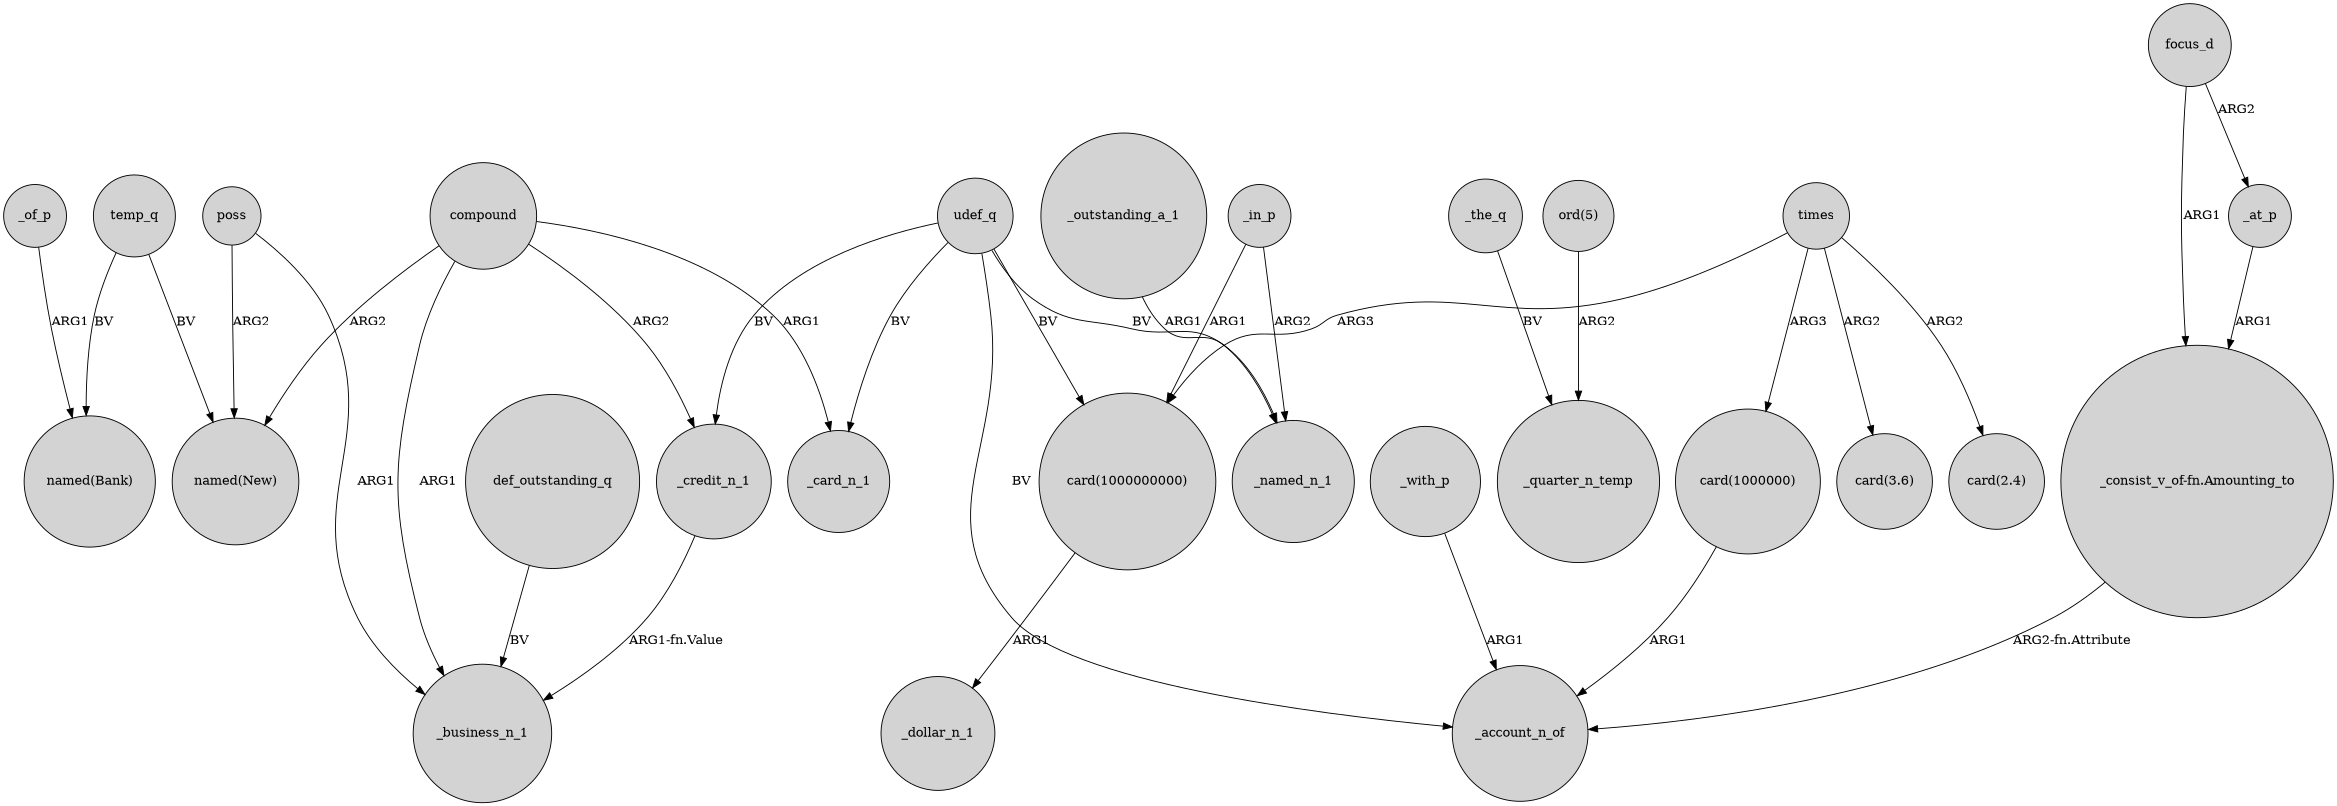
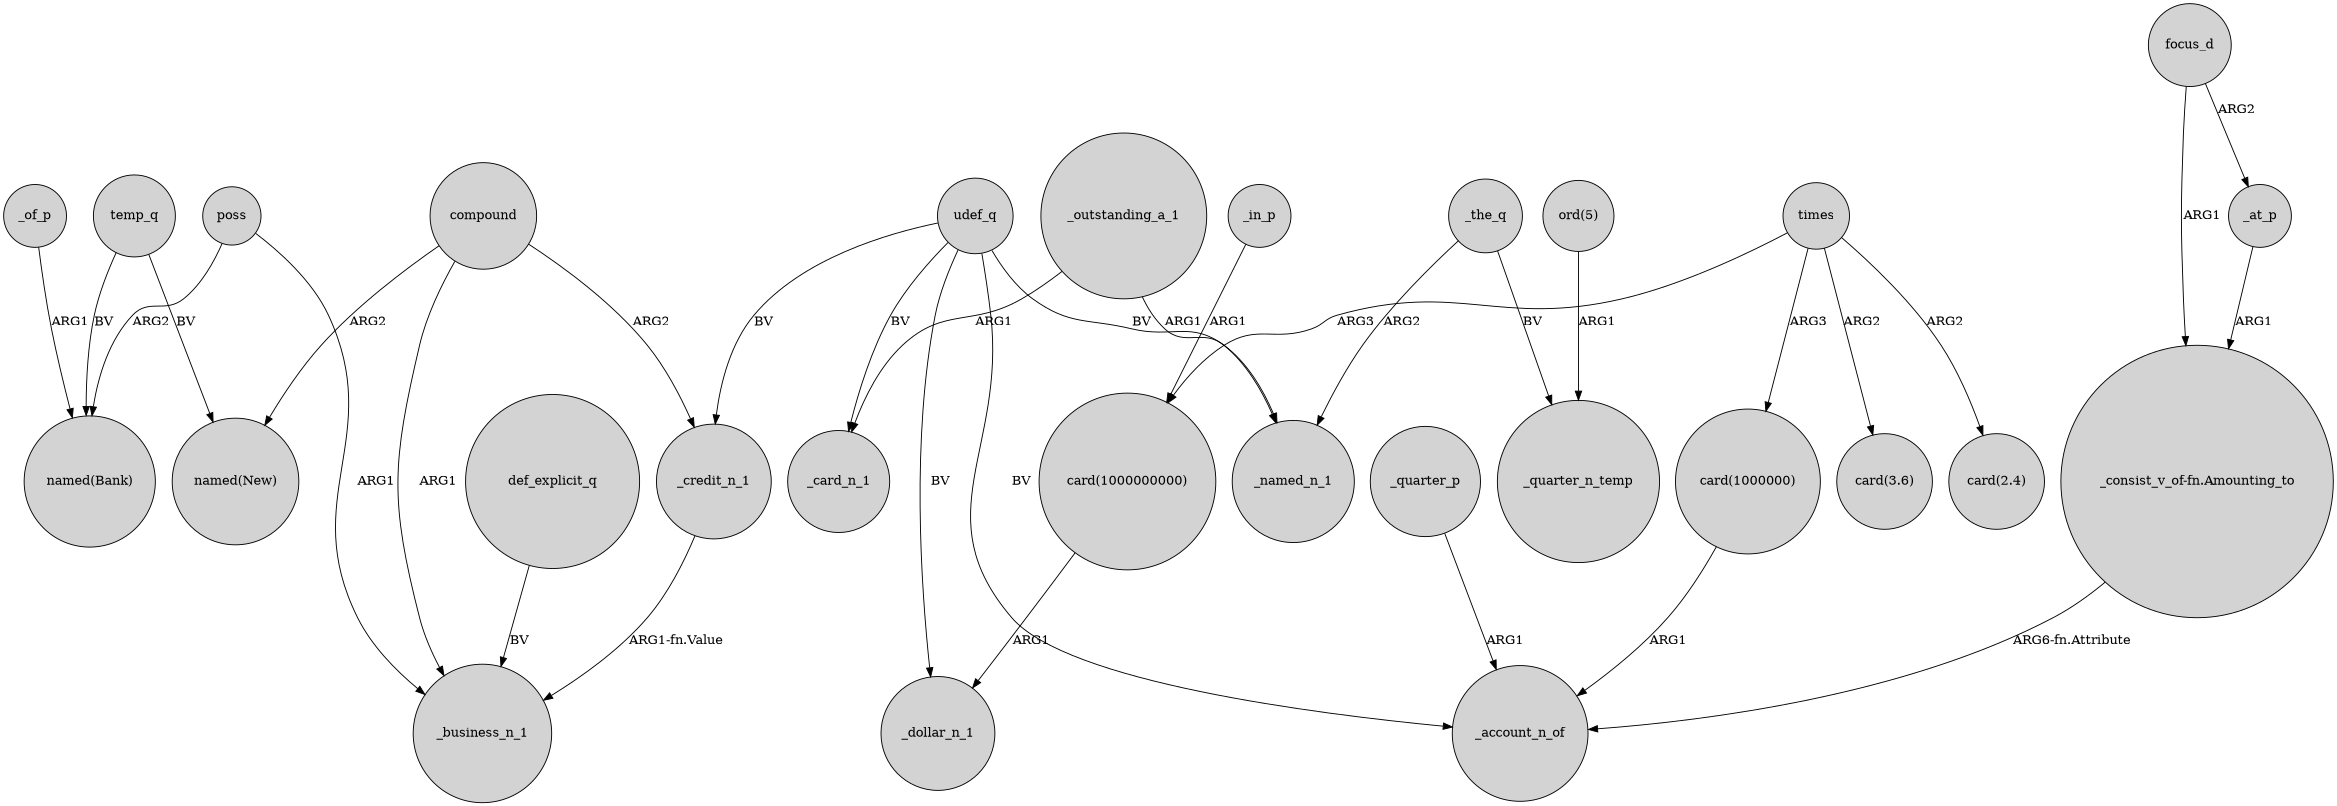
  digraph {
    node [shape=circle style=filled]
    "card(1000000)"
    _account_n_of
    udef_q
    _card_n_1
    _dollar_n_1
    n6 [label=_named_n_1]
    _credit_n_1
    _business_n_1
    "card(1000000000)"
-   def_explicit_q [label=def_outstanding_q]
+   def_explicit_q
    _at_p
    "_consist_v_of-fn.Amounting_to"
    poss
    "named(Bank)"
    compound
    "named(New)"
    n17 [label="ord(5)"]
    _quarter_n_temp
    n19 [label=temp_q]
    _the_q
    focus_d
    times
    "card(3.6)"
    "card(2.4)"
    _of_p
-   _with_p
+   _with_p [label=_quarter_p]
    _in_p
    _outstanding_a_1
    "card(1000000)" -> _account_n_of [label=ARG1]
    udef_q -> _account_n_of [label=BV]
    udef_q -> _card_n_1 [label=BV]
-   udef_q -> "card(1000000000)" [label=BV]
+   udef_q -> _dollar_n_1 [label=BV]
    udef_q -> n6 [label=BV]
    udef_q -> _credit_n_1 [label=BV]
    _credit_n_1 -> _business_n_1 [label="ARG1-fn.Value"]
    "card(1000000000)" -> _dollar_n_1 [label=ARG1]
    def_explicit_q -> _business_n_1 [label=BV]
    _at_p -> "_consist_v_of-fn.Amounting_to" [label=ARG1]
-   "_consist_v_of-fn.Amounting_to" -> _account_n_of [label="ARG2-fn.Attribute"]
+   "_consist_v_of-fn.Amounting_to" -> _account_n_of [label="ARG6-fn.Attribute"]
    poss -> _business_n_1 [label=ARG1]
-   poss -> "named(New)" [label=ARG2]
-   compound -> _card_n_1 [label=ARG1]
+   poss -> "named(Bank)" [label=ARG2]
+   _outstanding_a_1 -> _card_n_1 [label=ARG1]
    compound -> _credit_n_1 [label=ARG2]
    compound -> _business_n_1 [label=ARG1]
    compound -> "named(New)" [label=ARG2]
-   n17 -> _quarter_n_temp [label=ARG2]
+   n17 -> _quarter_n_temp [label=ARG1]
    n19 -> "named(Bank)" [label=BV]
    n19 -> "named(New)" [label=BV]
    _the_q -> _quarter_n_temp [label=BV]
    focus_d -> _at_p [label=ARG2]
    focus_d -> "_consist_v_of-fn.Amounting_to" [label=ARG1]
    times -> "card(1000000)" [label=ARG3]
    times -> "card(1000000000)" [label=ARG3]
    times -> "card(3.6)" [label=ARG2]
    times -> "card(2.4)" [label=ARG2]
    _of_p -> "named(Bank)" [label=ARG1]
    _with_p -> _account_n_of [label=ARG1]
-   _in_p -> n6 [label=ARG2]
+   _the_q -> n6 [label=ARG2]
    _in_p -> "card(1000000000)" [label=ARG1]
    _outstanding_a_1 -> n6 [label=ARG1]
  }
